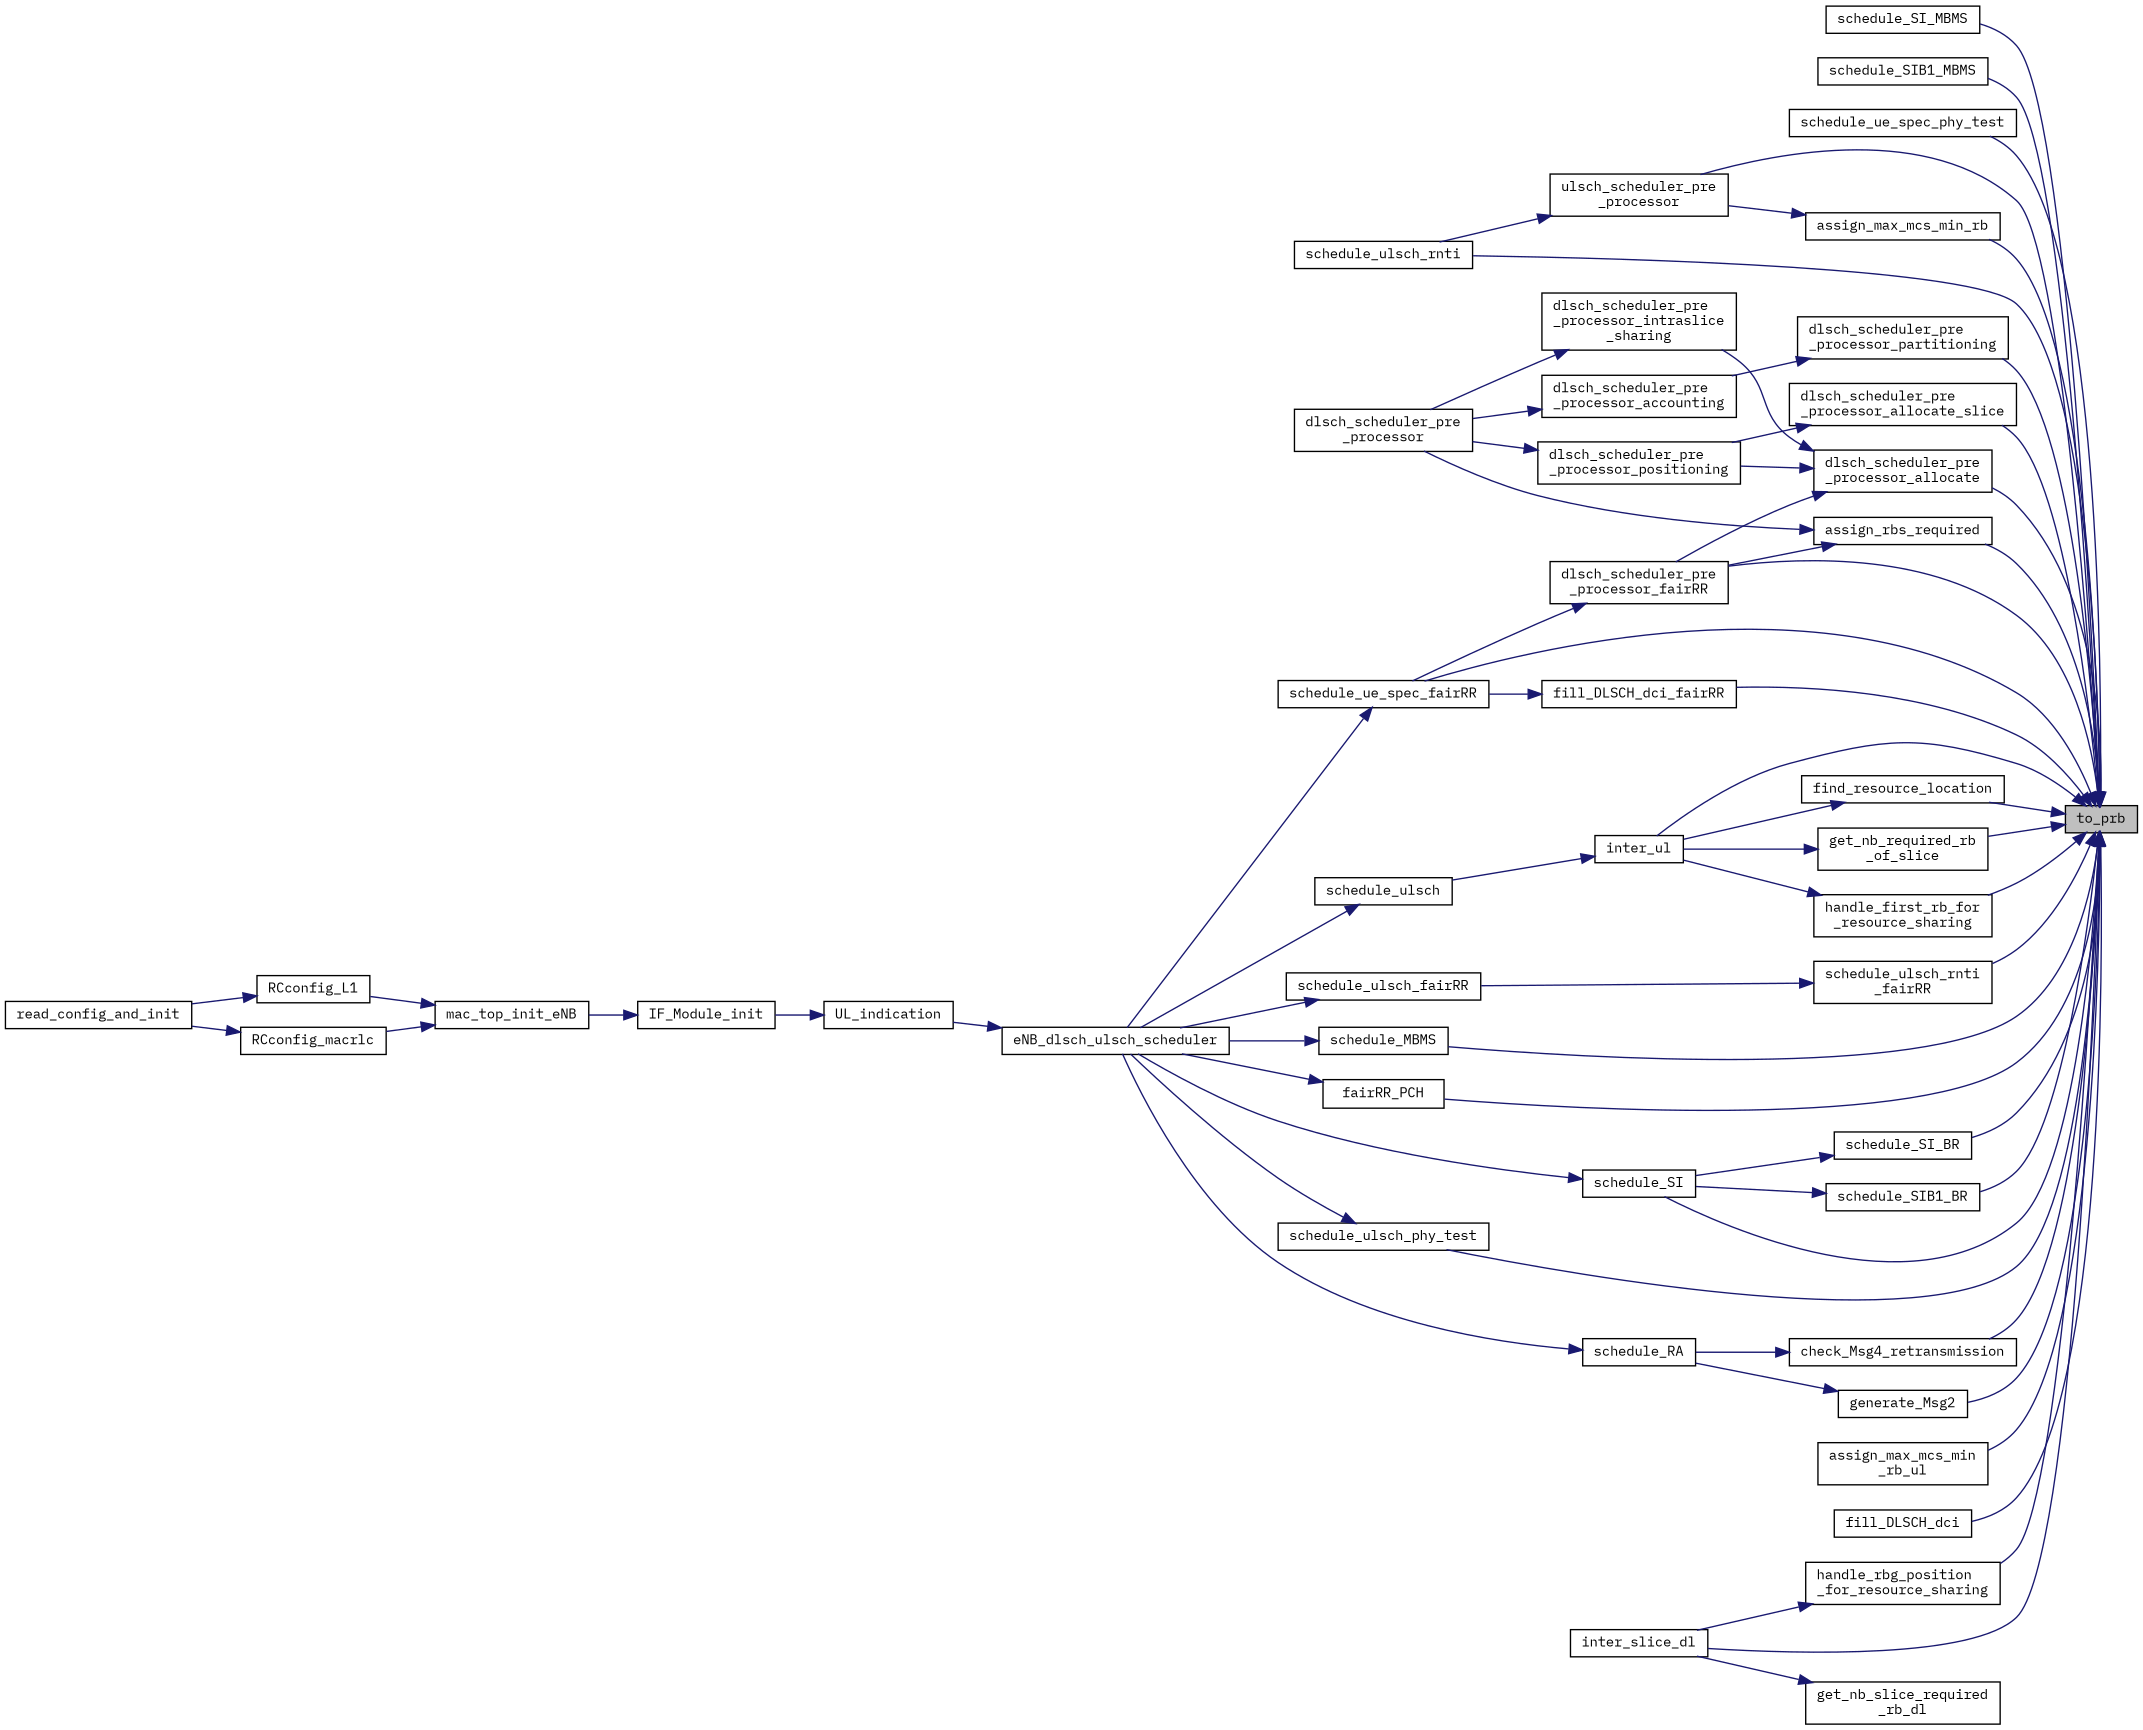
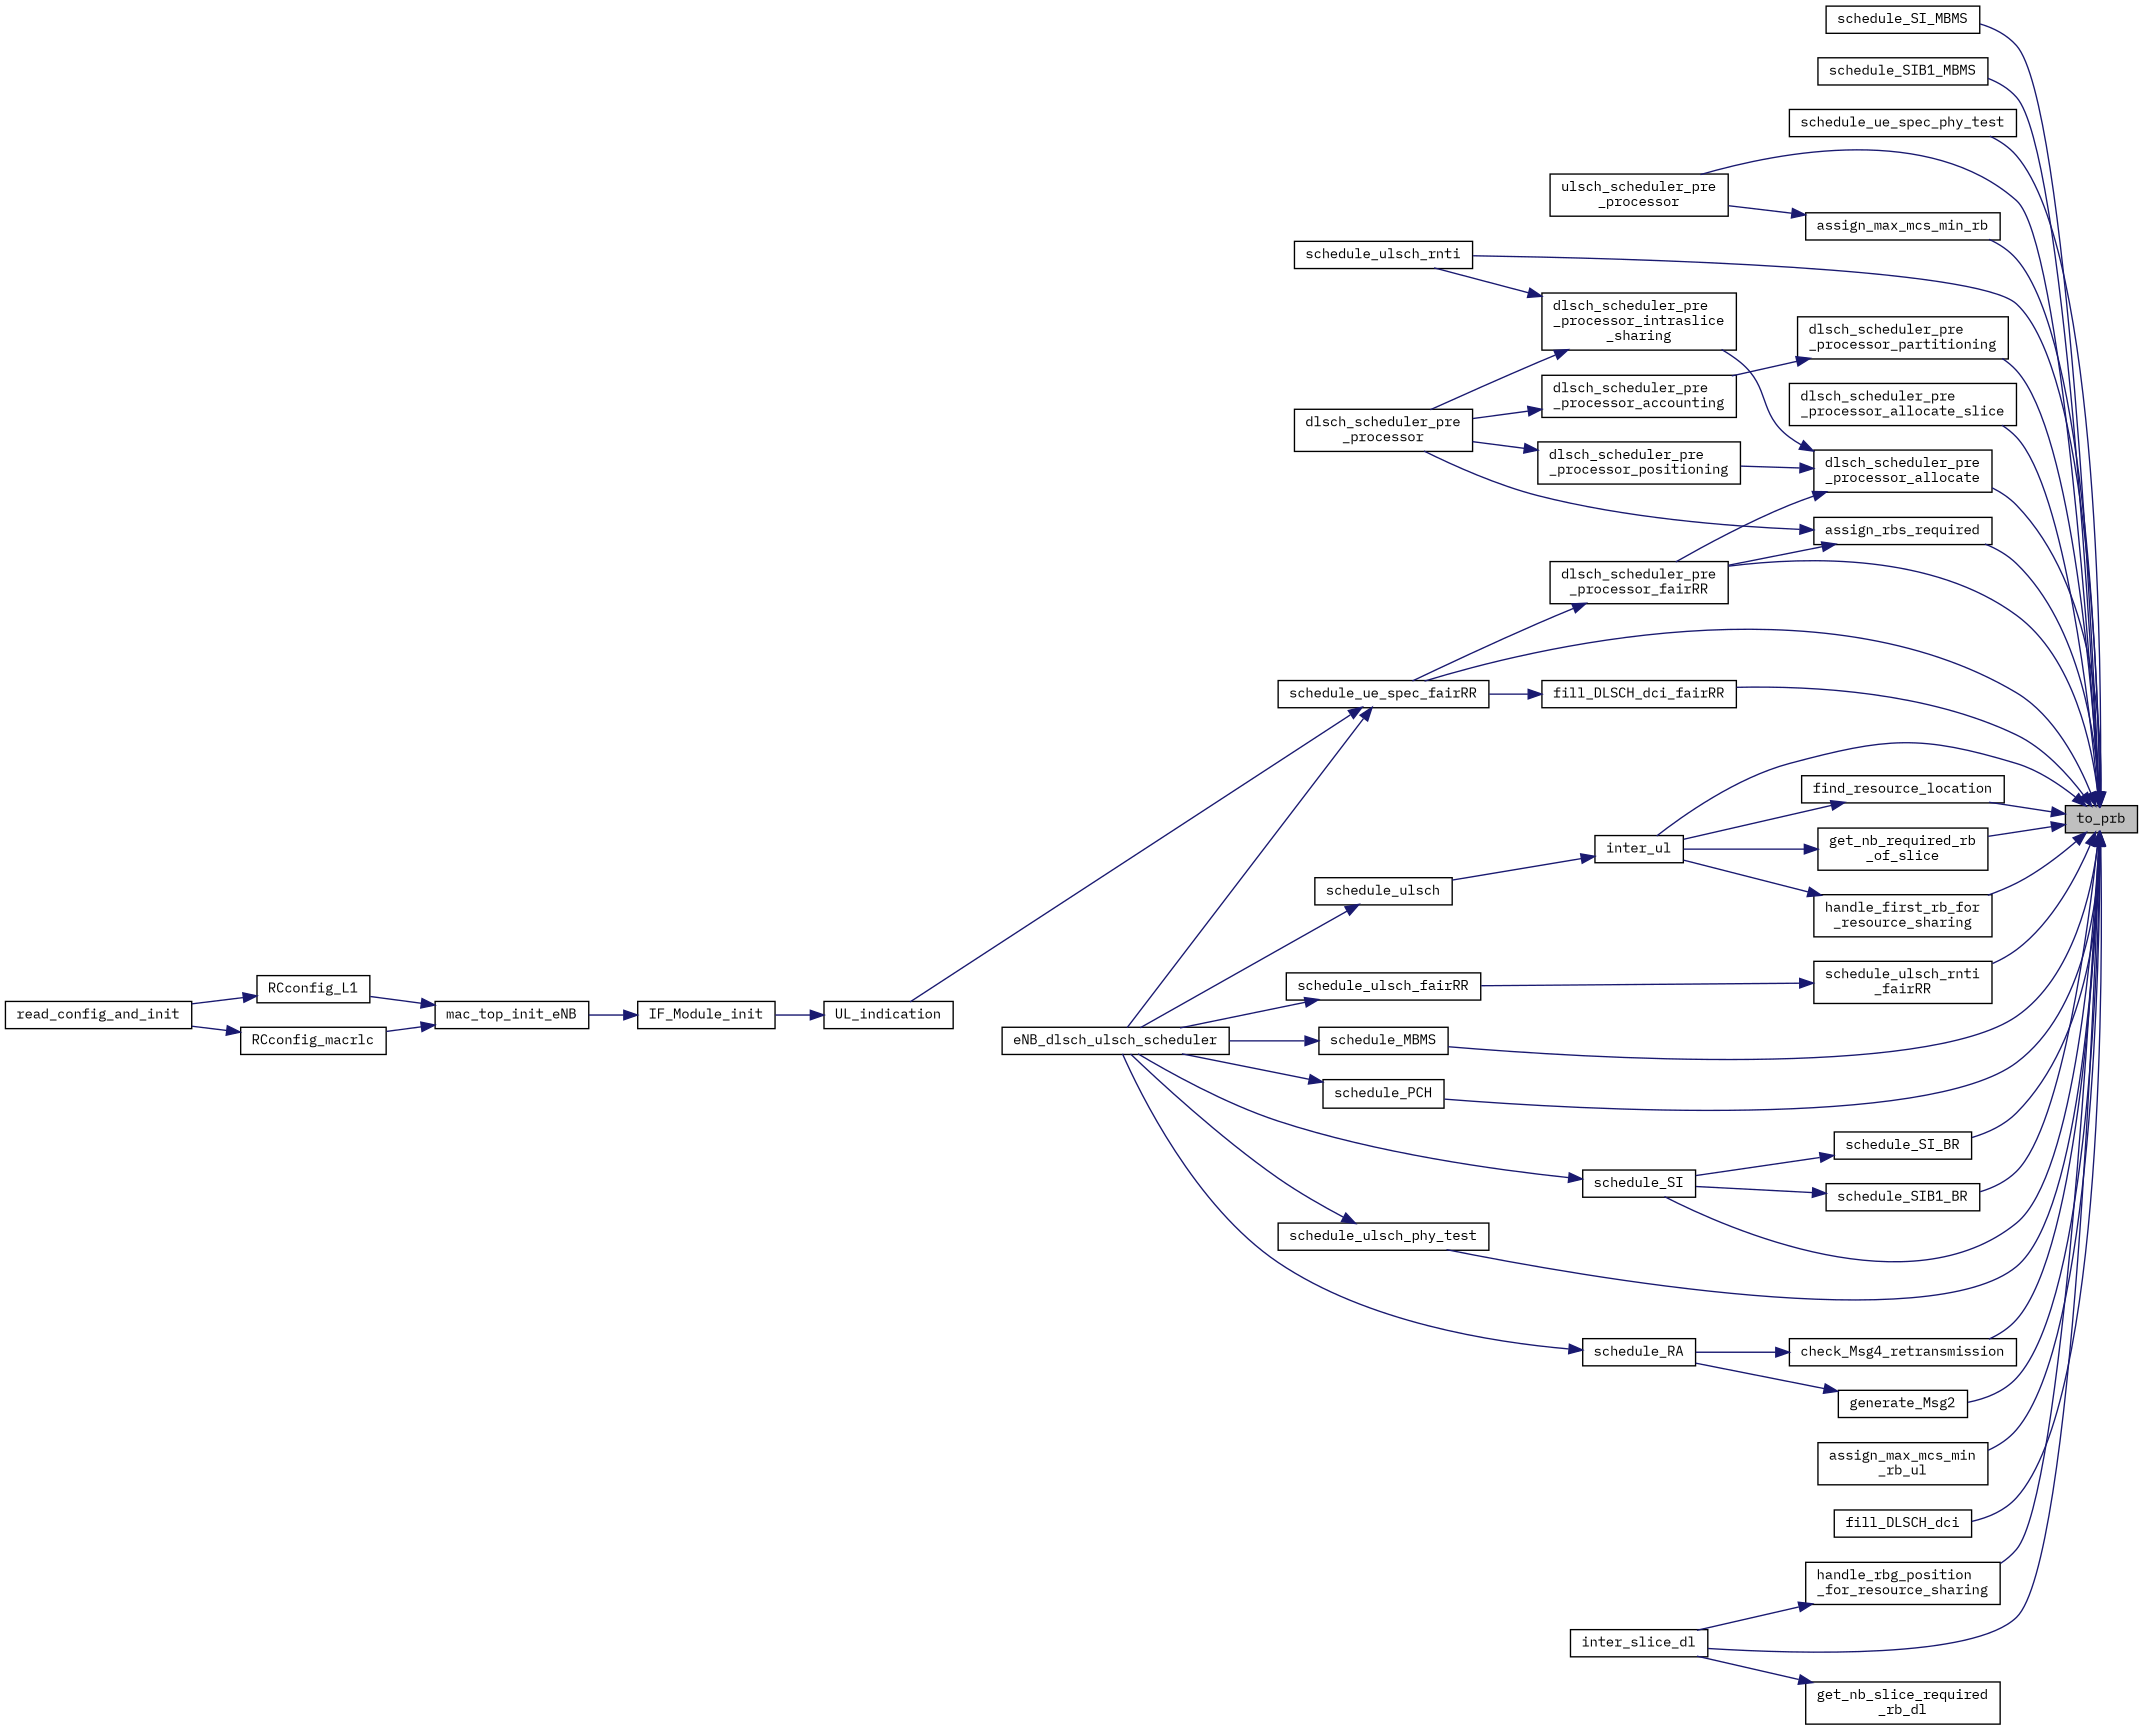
  digraph {
    fontname="IBM Plex Mono"
    rankdir=RL
    node [color=black fillcolor=white fontname="IBM Plex Mono" fontsize=10 shape=record style=filled]
    edge [color=midnightblue dir=back fontname="IBM Plex Mono" fontsize=10 labelfontname=Helvetica labelfontsize=10 style=solid]
    n1 [fillcolor=grey75 fontcolor=black height=0.2 label=to_prb width=0.4]
    n2 [height=0.2 label=assign_max_mcs_min_rb width=0.4]
    n3 [height=0.2 label="ulsch_scheduler_pre\l_processor" width=0.4]
    n4 [height=0.2 label=schedule_ulsch_rnti width=0.4]
    n5 [height=0.2 label="assign_max_mcs_min\l_rb_ul" width=0.4]
    n6 [height=0.2 label=assign_rbs_required width=0.4]
    n7 [height=0.2 label="dlsch_scheduler_pre\l_processor_fairRR" width=0.4]
    n8 [height=0.2 label=schedule_ue_spec_fairRR width=0.4]
    n9 [height=0.2 label=check_Msg4_retransmission width=0.4]
    n10 [height=0.2 label="dlsch_scheduler_pre\l_processor_allocate" width=0.4]
    n11 [height=0.2 label="dlsch_scheduler_pre\l_processor_allocate_slice" width=0.4]
    n12 [height=0.2 label="dlsch_scheduler_pre\l_processor_partitioning" width=0.4]
    n13 [height=0.2 label=fill_DLSCH_dci width=0.4]
    n14 [height=0.2 label=fill_DLSCH_dci_fairRR width=0.4]
    n15 [height=0.2 label=find_resource_location width=0.4]
    n16 [height=0.2 label=inter_ul width=0.4]
    n17 [height=0.2 label=generate_Msg2 width=0.4]
    n18 [height=0.2 label="get_nb_required_rb\l_of_slice" width=0.4]
    n19 [height=0.2 label=inter_slice_dl width=0.4]
    n20 [height=0.2 label="handle_first_rb_for\l_resource_sharing" width=0.4]
    n21 [height=0.2 label="handle_rbg_position\l_for_resource_sharing" width=0.4]
    n22 [height=0.2 label=schedule_MBMS width=0.4]
-   n23 [height=0.2 label=fairRR_PCH width=0.4]
+   n23 [height=0.2 label=schedule_PCH width=0.4]
    n24 [height=0.2 label=schedule_SI width=0.4]
    n25 [height=0.2 label=schedule_SI_BR width=0.4]
    n26 [height=0.2 label=schedule_SI_MBMS width=0.4]
    n27 [height=0.2 label=schedule_SIB1_BR width=0.4]
    n28 [height=0.2 label=schedule_SIB1_MBMS width=0.4]
    n29 [height=0.2 label=schedule_ue_spec_phy_test width=0.4]
    n30 [height=0.2 label=schedule_ulsch_phy_test width=0.4]
    n31 [height=0.2 label="schedule_ulsch_rnti\l_fairRR" width=0.4]
    n32 [height=0.2 label="dlsch_scheduler_pre\l_processor" width=0.4]
    n33 [height=0.2 label=eNB_dlsch_ulsch_scheduler width=0.4]
    n34 [height=0.2 label=schedule_RA width=0.4]
    n35 [height=0.2 label="dlsch_scheduler_pre\l_processor_intraslice\l_sharing" width=0.4]
    n36 [height=0.2 label="dlsch_scheduler_pre\l_processor_positioning" width=0.4]
    n37 [height=0.2 label="dlsch_scheduler_pre\l_processor_accounting" width=0.4]
    n38 [height=0.2 label=schedule_ulsch width=0.4]
    n39 [height=0.2 label="get_nb_slice_required\l_rb_dl" width=0.4]
    n40 [height=0.2 label=schedule_ulsch_fairRR width=0.4]
    n41 [height=0.2 label=UL_indication width=0.4]
    n42 [height=0.2 label=IF_Module_init width=0.4]
    n43 [height=0.2 label=mac_top_init_eNB width=0.4]
    n44 [height=0.2 label=RCconfig_L1 width=0.4]
    n45 [height=0.2 label=RCconfig_macrlc width=0.4]
    n46 [height=0.2 label=read_config_and_init width=0.4]
    n1 -> n2
    n1 -> n3
    n1 -> n4
    n1 -> n5
    n1 -> n6
    n1 -> n7
    n1 -> n8
    n1 -> n9
    n1 -> n10
    n1 -> n11
    n1 -> n12
    n1 -> n13
    n1 -> n14
    n1 -> n15
    n1 -> n16
    n1 -> n17
    n1 -> n18
    n1 -> n19
    n1 -> n20
    n1 -> n21
    n1 -> n22
    n1 -> n23
    n1 -> n24
    n1 -> n25
    n1 -> n26
    n1 -> n27
    n1 -> n28
    n1 -> n29
    n1 -> n30
    n1 -> n31
    n2 -> n3
-   n3 -> n4
+   n35 -> n4
    n6 -> n7
    n6 -> n32
    n7 -> n8
    n8 -> n33
    n9 -> n34
    n10 -> n7
    n10 -> n35
    n10 -> n36
-   n11 -> n36
    n12 -> n37
    n14 -> n8
    n15 -> n16
    n16 -> n38
    n17 -> n34
    n18 -> n16
    n20 -> n16
    n21 -> n19
    n22 -> n33
    n23 -> n33
    n24 -> n33
    n25 -> n24
    n27 -> n24
    n30 -> n33
    n31 -> n40
-   n33 -> n41
+   n8 -> n41
    n34 -> n33
    n35 -> n32
    n36 -> n32
    n37 -> n32
    n38 -> n33
    n39 -> n19
    n40 -> n33
    n41 -> n42
    n42 -> n43
    n43 -> n44
    n43 -> n45
    n44 -> n46
    n45 -> n46
  }
